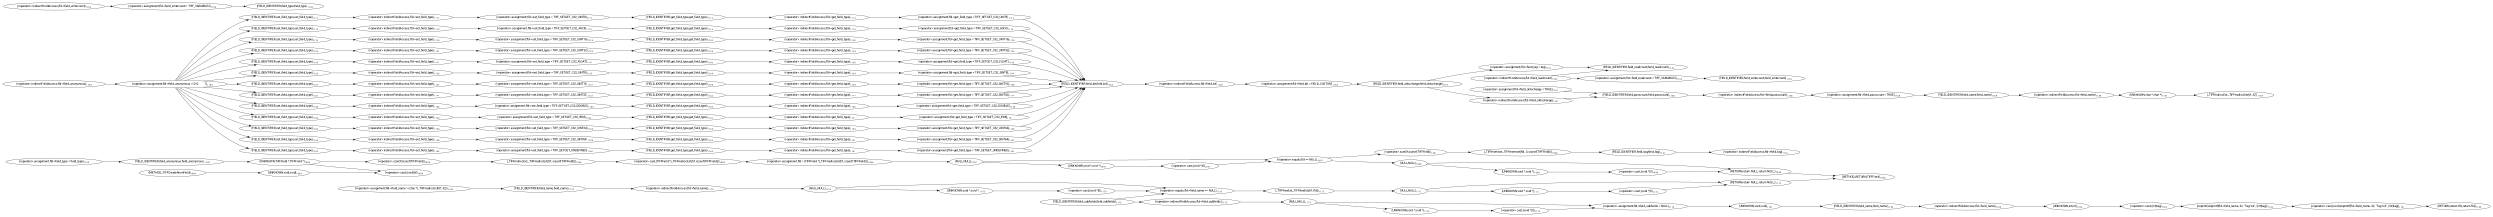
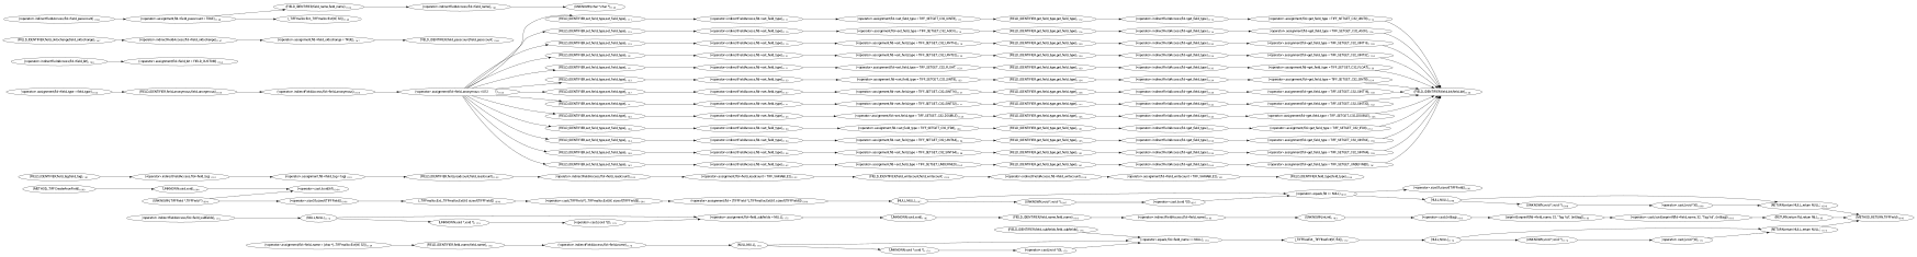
  digraph {
    fontname=Roboto
    rankdir=LR
    node [fontname=Roboto]
    edge [fontname=Roboto]
    n1 [label=<(&lt;operator&gt;.cast,(void)tif)<SUB>1094</SUB>>]
    n2 [label=<(UNKNOWN,TIFFField *,TIFFField *)<SUB>1096</SUB>>]
    n3 [label=<(&lt;operator&gt;.sizeOf,sizeof(TIFFField))<SUB>1096</SUB>>]
    n4 [label=<(&lt;operator&gt;.assignment,fld = (TIFFField *)_TIFFmallocExt(tif, sizeof(TIFFField)))<SUB>1096</SUB>>]
    n5 [label=<(NULL,NULL)<SUB>1097</SUB>>]
    n6 [label=<(&lt;operator&gt;.equals,fld == NULL)<SUB>1097</SUB>>]
    n7 [label=<(UNKNOWN,void *,void *)<SUB>1097</SUB>>]
-   n8 [label=<(_TIFFmemset,_TIFFmemset(fld, 0, sizeof(TIFFField)))<SUB>1099</SUB>>]
    n9 [label=<(FIELD_IDENTIFIER,field_tag,field_tag)<SUB>1101</SUB>>]
    n10 [label=<(&lt;operator&gt;.indirectFieldAccess,fld-&gt;field_tag)<SUB>1101</SUB>>]
    n11 [label=<(&lt;operator&gt;.assignment,fld-&gt;field_tag = tag)<SUB>1101</SUB>>]
    n12 [label=<(FIELD_IDENTIFIER,field_readcount,field_readcount)<SUB>1102</SUB>>]
    n13 [label=<(&lt;operator&gt;.indirectFieldAccess,fld-&gt;field_readcount)<SUB>1102</SUB>>]
    n14 [label=<(&lt;operator&gt;.assignment,fld-&gt;field_readcount = TIFF_VARIABLE2)<SUB>1102</SUB>>]
    n15 [label=<(FIELD_IDENTIFIER,field_writecount,field_writecount)<SUB>1103</SUB>>]
    n16 [label=<(&lt;operator&gt;.indirectFieldAccess,fld-&gt;field_writecount)<SUB>1103</SUB>>]
    n17 [label=<(&lt;operator&gt;.assignment,fld-&gt;field_writecount = TIFF_VARIABLE2)<SUB>1103</SUB>>]
    n18 [label=<(FIELD_IDENTIFIER,field_type,field_type)<SUB>1104</SUB>>]
    n19 [label=<(&lt;operator&gt;.assignment,fld-&gt;field_type = field_type)<SUB>1104</SUB>>]
    n20 [label=<(FIELD_IDENTIFIER,field_anonymous,field_anonymous)<SUB>1105</SUB>>]
    n21 [label=<(&lt;operator&gt;.indirectFieldAccess,fld-&gt;field_anonymous)<SUB>1105</SUB>>]
    n22 [label=<(&lt;operator&gt;.assignment,fld-&gt;field_anonymous =\012        1)<SUB>1105</SUB>>]
    n23 [label=<(FIELD_IDENTIFIER,set_field_type,set_field_type)<SUB>1111</SUB>>]
    n24 [label=<(FIELD_IDENTIFIER,set_field_type,set_field_type)<SUB>1115</SUB>>]
    n25 [label=<(FIELD_IDENTIFIER,set_field_type,set_field_type)<SUB>1119</SUB>>]
    n26 [label=<(FIELD_IDENTIFIER,set_field_type,set_field_type)<SUB>1123</SUB>>]
    n27 [label=<(FIELD_IDENTIFIER,set_field_type,set_field_type)<SUB>1129</SUB>>]
    n28 [label=<(FIELD_IDENTIFIER,set_field_type,set_field_type)<SUB>1133</SUB>>]
    n29 [label=<(FIELD_IDENTIFIER,set_field_type,set_field_type)<SUB>1137</SUB>>]
    n30 [label=<(FIELD_IDENTIFIER,set_field_type,set_field_type)<SUB>1141</SUB>>]
    n31 [label=<(FIELD_IDENTIFIER,set_field_type,set_field_type)<SUB>1145</SUB>>]
    n32 [label=<(FIELD_IDENTIFIER,set_field_type,set_field_type)<SUB>1150</SUB>>]
    n33 [label=<(FIELD_IDENTIFIER,set_field_type,set_field_type)<SUB>1154</SUB>>]
    n34 [label=<(FIELD_IDENTIFIER,set_field_type,set_field_type)<SUB>1158</SUB>>]
    n35 [label=<(FIELD_IDENTIFIER,set_field_type,set_field_type)<SUB>1162</SUB>>]
    n36 [label=<(&lt;operator&gt;.indirectFieldAccess,fld-&gt;set_field_type)<SUB>1111</SUB>>]
    n37 [label=<(&lt;operator&gt;.indirectFieldAccess,fld-&gt;set_field_type)<SUB>1115</SUB>>]
    n38 [label=<(&lt;operator&gt;.indirectFieldAccess,fld-&gt;set_field_type)<SUB>1119</SUB>>]
    n39 [label=<(&lt;operator&gt;.indirectFieldAccess,fld-&gt;set_field_type)<SUB>1123</SUB>>]
    n40 [label=<(&lt;operator&gt;.indirectFieldAccess,fld-&gt;set_field_type)<SUB>1129</SUB>>]
    n41 [label=<(&lt;operator&gt;.indirectFieldAccess,fld-&gt;set_field_type)<SUB>1133</SUB>>]
    n42 [label=<(&lt;operator&gt;.indirectFieldAccess,fld-&gt;set_field_type)<SUB>1137</SUB>>]
    n43 [label=<(&lt;operator&gt;.indirectFieldAccess,fld-&gt;set_field_type)<SUB>1141</SUB>>]
    n44 [label=<(&lt;operator&gt;.indirectFieldAccess,fld-&gt;set_field_type)<SUB>1145</SUB>>]
    n45 [label=<(&lt;operator&gt;.indirectFieldAccess,fld-&gt;set_field_type)<SUB>1150</SUB>>]
    n46 [label=<(&lt;operator&gt;.indirectFieldAccess,fld-&gt;set_field_type)<SUB>1154</SUB>>]
    n47 [label=<(&lt;operator&gt;.indirectFieldAccess,fld-&gt;set_field_type)<SUB>1158</SUB>>]
    n48 [label=<(&lt;operator&gt;.indirectFieldAccess,fld-&gt;set_field_type)<SUB>1162</SUB>>]
    n49 [label=<(&lt;operator&gt;.assignment,fld-&gt;field_bit = FIELD_CUSTOM)<SUB>1166</SUB>>]
    n50 [label=<(FIELD_IDENTIFIER,field_oktochange,field_oktochange)<SUB>1167</SUB>>]
    n51 [label=<(&lt;operator&gt;.indirectFieldAccess,fld-&gt;field_oktochange)<SUB>1167</SUB>>]
    n52 [label=<(&lt;operator&gt;.assignment,fld-&gt;field_oktochange = TRUE)<SUB>1167</SUB>>]
    n53 [label=<(FIELD_IDENTIFIER,field_passcount,field_passcount)<SUB>1168</SUB>>]
    n54 [label=<(&lt;operator&gt;.indirectFieldAccess,fld-&gt;field_passcount)<SUB>1168</SUB>>]
    n55 [label=<(&lt;operator&gt;.assignment,fld-&gt;field_passcount = TRUE)<SUB>1168</SUB>>]
    n56 [label=<(FIELD_IDENTIFIER,field_name,field_name)<SUB>1169</SUB>>]
    n57 [label=<(&lt;operator&gt;.indirectFieldAccess,fld-&gt;field_name)<SUB>1169</SUB>>]
    n58 [label=<(&lt;operator&gt;.assignment,fld-&gt;field_name = (char *)_TIFFmallocExt(tif, 32))<SUB>1169</SUB>>]
    n59 [label=<(FIELD_IDENTIFIER,field_name,field_name)<SUB>1170</SUB>>]
    n60 [label=<(&lt;operator&gt;.indirectFieldAccess,fld-&gt;field_name)<SUB>1170</SUB>>]
    n61 [label=<(&lt;operator&gt;.assignment,fld-&gt;field_subfields = NULL)<SUB>1175</SUB>>]
    n62 [label=<(UNKNOWN,void,void)<SUB>1183</SUB>>]
    n63 [label=<(FIELD_IDENTIFIER,field_name,field_name)<SUB>1183</SUB>>]
    n64 [label=<(&lt;operator&gt;.cast,(void)snprintf(fld-&gt;field_name, 32, &quot;Tag %d&quot;, (int)tag))<SUB>1183</SUB>>]
    n65 [label=<(RETURN,return fld;,return fld;)<SUB>1185</SUB>>]
    n66 [label=<(METHOD_RETURN,TIFFField)<SUB>1090</SUB>>]
    n67 [label=<(UNKNOWN,void,void)<SUB>1094</SUB>>]
    n68 [label=<(&lt;operator&gt;.cast,(TIFFField *)_TIFFmallocExt(tif, sizeof(TIFFField)))<SUB>1096</SUB>>]
    n69 [label=<(&lt;operator&gt;.sizeOf,sizeof(TIFFField))<SUB>1099</SUB>>]
    n70 [label=<(NULL,NULL)<SUB>1098</SUB>>]
    n71 [label=<(RETURN,return NULL;,return NULL;)<SUB>1098</SUB>>]
    n72 [label=<(UNKNOWN,void *,void *)<SUB>1098</SUB>>]
    n73 [label=<(&lt;operator&gt;.indirectFieldAccess,fld-&gt;field_bit)<SUB>1166</SUB>>]
    n74 [label=<(UNKNOWN,char *,char *)<SUB>1169</SUB>>]
    n75 [label=<(_TIFFmallocExt,_TIFFmallocExt(tif, 32))<SUB>1169</SUB>>]
    n76 [label=<(&lt;operator&gt;.equals,fld-&gt;field_name == NULL)<SUB>1170</SUB>>]
    n77 [label=<(_TIFFfreeExt,_TIFFfreeExt(tif, fld))<SUB>1172</SUB>>]
    n78 [label=<(NULL,NULL)<SUB>1173</SUB>>]
    n79 [label=<(FIELD_IDENTIFIER,field_subfields,field_subfields)<SUB>1175</SUB>>]
    n80 [label=<(&lt;operator&gt;.indirectFieldAccess,fld-&gt;field_subfields)<SUB>1175</SUB>>]
    n81 [label=<(NULL,NULL)<SUB>1175</SUB>>]
    n82 [label=<(UNKNOWN,void *,void *)<SUB>1175</SUB>>]
    n83 [label=<(&lt;operator&gt;.cast,(void *)0)<SUB>1175</SUB>>]
    n84 [label=<(&lt;operator&gt;.indirectFieldAccess,fld-&gt;field_name)<SUB>1183</SUB>>]
    n85 [label=<(snprintf,snprintf(fld-&gt;field_name, 32, &quot;Tag %d&quot;, (int)tag))<SUB>1183</SUB>>]
    n86 [label=<(_TIFFmallocExt,_TIFFmallocExt(tif, sizeof(TIFFField)))<SUB>1096</SUB>>]
    n87 [label=<(&lt;operator&gt;.cast,(void *)0)<SUB>1097</SUB>>]
    n88 [label=<(&lt;operator&gt;.assignment,fld-&gt;set_field_type = TIFF_SETGET_C32_UINT8)<SUB>1111</SUB>>]
    n89 [label=<(FIELD_IDENTIFIER,get_field_type,get_field_type)<SUB>1112</SUB>>]
    n90 [label=<(&lt;operator&gt;.indirectFieldAccess,fld-&gt;get_field_type)<SUB>1112</SUB>>]
    n91 [label=<(&lt;operator&gt;.assignment,fld-&gt;get_field_type = TIFF_SETGET_C32_UINT8)<SUB>1112</SUB>>]
    n92 [label=<(FIELD_IDENTIFIER,field_bit,field_bit)<SUB>1166</SUB>>]
    n93 [label=<(&lt;operator&gt;.assignment,fld-&gt;set_field_type = TIFF_SETGET_C32_ASCII)<SUB>1115</SUB>>]
    n94 [label=<(FIELD_IDENTIFIER,get_field_type,get_field_type)<SUB>1116</SUB>>]
    n95 [label=<(&lt;operator&gt;.indirectFieldAccess,fld-&gt;get_field_type)<SUB>1116</SUB>>]
    n96 [label=<(&lt;operator&gt;.assignment,fld-&gt;get_field_type = TIFF_SETGET_C32_ASCII)<SUB>1116</SUB>>]
    n97 [label=<(&lt;operator&gt;.assignment,fld-&gt;set_field_type = TIFF_SETGET_C32_UINT16)<SUB>1119</SUB>>]
    n98 [label=<(FIELD_IDENTIFIER,get_field_type,get_field_type)<SUB>1120</SUB>>]
    n99 [label=<(&lt;operator&gt;.indirectFieldAccess,fld-&gt;get_field_type)<SUB>1120</SUB>>]
    n100 [label=<(&lt;operator&gt;.assignment,fld-&gt;get_field_type = TIFF_SETGET_C32_UINT16)<SUB>1120</SUB>>]
    n101 [label=<(&lt;operator&gt;.assignment,fld-&gt;set_field_type = TIFF_SETGET_C32_UINT32)<SUB>1123</SUB>>]
    n102 [label=<(FIELD_IDENTIFIER,get_field_type,get_field_type)<SUB>1124</SUB>>]
    n103 [label=<(&lt;operator&gt;.indirectFieldAccess,fld-&gt;get_field_type)<SUB>1124</SUB>>]
    n104 [label=<(&lt;operator&gt;.assignment,fld-&gt;get_field_type = TIFF_SETGET_C32_UINT32)<SUB>1124</SUB>>]
    n105 [label=<(&lt;operator&gt;.assignment,fld-&gt;set_field_type = TIFF_SETGET_C32_FLOAT)<SUB>1129</SUB>>]
    n106 [label=<(FIELD_IDENTIFIER,get_field_type,get_field_type)<SUB>1130</SUB>>]
    n107 [label=<(&lt;operator&gt;.indirectFieldAccess,fld-&gt;get_field_type)<SUB>1130</SUB>>]
    n108 [label=<(&lt;operator&gt;.assignment,fld-&gt;get_field_type = TIFF_SETGET_C32_FLOAT)<SUB>1130</SUB>>]
    n109 [label=<(&lt;operator&gt;.assignment,fld-&gt;set_field_type = TIFF_SETGET_C32_SINT8)<SUB>1133</SUB>>]
    n110 [label=<(FIELD_IDENTIFIER,get_field_type,get_field_type)<SUB>1134</SUB>>]
    n111 [label=<(&lt;operator&gt;.indirectFieldAccess,fld-&gt;get_field_type)<SUB>1134</SUB>>]
    n112 [label=<(&lt;operator&gt;.assignment,fld-&gt;get_field_type = TIFF_SETGET_C32_SINT8)<SUB>1134</SUB>>]
    n113 [label=<(&lt;operator&gt;.assignment,fld-&gt;set_field_type = TIFF_SETGET_C32_SINT16)<SUB>1137</SUB>>]
    n114 [label=<(FIELD_IDENTIFIER,get_field_type,get_field_type)<SUB>1138</SUB>>]
    n115 [label=<(&lt;operator&gt;.indirectFieldAccess,fld-&gt;get_field_type)<SUB>1138</SUB>>]
    n116 [label=<(&lt;operator&gt;.assignment,fld-&gt;get_field_type = TIFF_SETGET_C32_SINT16)<SUB>1138</SUB>>]
    n117 [label=<(&lt;operator&gt;.assignment,fld-&gt;set_field_type = TIFF_SETGET_C32_SINT32)<SUB>1141</SUB>>]
    n118 [label=<(FIELD_IDENTIFIER,get_field_type,get_field_type)<SUB>1142</SUB>>]
    n119 [label=<(&lt;operator&gt;.indirectFieldAccess,fld-&gt;get_field_type)<SUB>1142</SUB>>]
    n120 [label=<(&lt;operator&gt;.assignment,fld-&gt;get_field_type = TIFF_SETGET_C32_SINT32)<SUB>1142</SUB>>]
    n121 [label=<(&lt;operator&gt;.assignment,fld-&gt;set_field_type = TIFF_SETGET_C32_DOUBLE)<SUB>1145</SUB>>]
    n122 [label=<(FIELD_IDENTIFIER,get_field_type,get_field_type)<SUB>1146</SUB>>]
    n123 [label=<(&lt;operator&gt;.indirectFieldAccess,fld-&gt;get_field_type)<SUB>1146</SUB>>]
    n124 [label=<(&lt;operator&gt;.assignment,fld-&gt;get_field_type = TIFF_SETGET_C32_DOUBLE)<SUB>1146</SUB>>]
    n125 [label=<(&lt;operator&gt;.assignment,fld-&gt;set_field_type = TIFF_SETGET_C32_IFD8)<SUB>1150</SUB>>]
    n126 [label=<(FIELD_IDENTIFIER,get_field_type,get_field_type)<SUB>1151</SUB>>]
    n127 [label=<(&lt;operator&gt;.indirectFieldAccess,fld-&gt;get_field_type)<SUB>1151</SUB>>]
    n128 [label=<(&lt;operator&gt;.assignment,fld-&gt;get_field_type = TIFF_SETGET_C32_IFD8)<SUB>1151</SUB>>]
    n129 [label=<(&lt;operator&gt;.assignment,fld-&gt;set_field_type = TIFF_SETGET_C32_UINT64)<SUB>1154</SUB>>]
    n130 [label=<(FIELD_IDENTIFIER,get_field_type,get_field_type)<SUB>1155</SUB>>]
    n131 [label=<(&lt;operator&gt;.indirectFieldAccess,fld-&gt;get_field_type)<SUB>1155</SUB>>]
    n132 [label=<(&lt;operator&gt;.assignment,fld-&gt;get_field_type = TIFF_SETGET_C32_UINT64)<SUB>1155</SUB>>]
    n133 [label=<(&lt;operator&gt;.assignment,fld-&gt;set_field_type = TIFF_SETGET_C32_SINT64)<SUB>1158</SUB>>]
    n134 [label=<(FIELD_IDENTIFIER,get_field_type,get_field_type)<SUB>1159</SUB>>]
    n135 [label=<(&lt;operator&gt;.indirectFieldAccess,fld-&gt;get_field_type)<SUB>1159</SUB>>]
    n136 [label=<(&lt;operator&gt;.assignment,fld-&gt;get_field_type = TIFF_SETGET_C32_SINT64)<SUB>1159</SUB>>]
    n137 [label=<(&lt;operator&gt;.assignment,fld-&gt;set_field_type = TIFF_SETGET_UNDEFINED)<SUB>1162</SUB>>]
    n138 [label=<(FIELD_IDENTIFIER,get_field_type,get_field_type)<SUB>1163</SUB>>]
    n139 [label=<(&lt;operator&gt;.indirectFieldAccess,fld-&gt;get_field_type)<SUB>1163</SUB>>]
    n140 [label=<(&lt;operator&gt;.assignment,fld-&gt;get_field_type = TIFF_SETGET_UNDEFINED)<SUB>1163</SUB>>]
    n141 [label=<(NULL,NULL)<SUB>1170</SUB>>]
    n142 [label=<(UNKNOWN,void *,void *)<SUB>1170</SUB>>]
    n143 [label=<(&lt;operator&gt;.cast,(void *)0)<SUB>1170</SUB>>]
    n144 [label=<(RETURN,return NULL;,return NULL;)<SUB>1173</SUB>>]
    n145 [label=<(UNKNOWN,void *,void *)<SUB>1173</SUB>>]
    n146 [label=<(UNKNOWN,int,int)<SUB>1183</SUB>>]
    n147 [label=<(&lt;operator&gt;.cast,(int)tag)<SUB>1183</SUB>>]
    n148 [label=<(&lt;operator&gt;.cast,(void *)0)<SUB>1098</SUB>>]
    n149 [label=<(&lt;operator&gt;.cast,(void *)0)<SUB>1173</SUB>>]
    n150 [label=<(METHOD,_TIFFCreateAnonField)<SUB>1090</SUB>>]
    n2 -> n1
    n2 -> n3
    n3 -> n86
    n4 -> n5
    n5 -> n6
    n5 -> n7
    n6 -> n69
    n6 -> n70
    n7 -> n87
-   n8 -> n9
    n9 -> n10
-   n50 -> n11
+   n10 -> n11
    n11 -> n12
-   n13 -> n12
+   n12 -> n13
    n13 -> n14
    n14 -> n15
+   n15 -> n16
    n16 -> n17
    n17 -> n18
    n19 -> n20
-   n20 -> n2
+   n20 -> n21
    n21 -> n22
    n22 -> n23
    n22 -> n24
    n22 -> n25
    n22 -> n26
    n22 -> n27
    n22 -> n28
    n22 -> n29
    n22 -> n30
    n22 -> n31
    n22 -> n32
    n22 -> n33
    n22 -> n34
    n22 -> n35
    n23 -> n36
    n24 -> n37
    n25 -> n38
    n26 -> n39
    n27 -> n40
    n28 -> n41
    n29 -> n42
    n30 -> n43
    n31 -> n44
    n32 -> n45
    n33 -> n46
    n34 -> n47
    n35 -> n48
    n36 -> n88
    n37 -> n93
    n38 -> n97
    n39 -> n101
    n40 -> n105
    n41 -> n109
    n42 -> n113
    n43 -> n117
    n44 -> n121
    n45 -> n125
    n46 -> n129
    n47 -> n133
    n48 -> n137
-   n49 -> n50
    n50 -> n51
-   n51 -> n53
+   n51 -> n52
    n52 -> n53
-   n53 -> n54
    n54 -> n55
    n55 -> n56
    n56 -> n57
    n57 -> n74
    n58 -> n59
    n59 -> n60
    n60 -> n141
    n61 -> n62
    n62 -> n63
    n63 -> n84
    n64 -> n65
+   n65 -> n66
    n67 -> n1
    n68 -> n4
-   n69 -> n8
    n70 -> n71
    n70 -> n72
    n71 -> n66
    n72 -> n148
    n73 -> n49
-   n74 -> n75
+   n55 -> n75
    n76 -> n77
    n77 -> n78
    n78 -> n144
    n78 -> n145
    n79 -> n76
-   n79 -> n80
    n80 -> n81
    n81 -> n61
    n81 -> n82
    n82 -> n83
    n83 -> n61
    n84 -> n146
    n85 -> n64
    n86 -> n68
    n87 -> n6
    n88 -> n89
    n89 -> n90
    n90 -> n91
    n91 -> n92
-   n92 -> n73
    n93 -> n94
    n94 -> n95
    n95 -> n96
    n96 -> n92
    n97 -> n98
    n98 -> n99
    n99 -> n100
    n100 -> n92
    n101 -> n102
    n102 -> n103
    n103 -> n104
    n104 -> n92
    n105 -> n106
    n106 -> n107
    n107 -> n108
    n108 -> n92
    n109 -> n110
    n110 -> n111
    n111 -> n112
    n112 -> n92
    n113 -> n114
    n114 -> n115
    n115 -> n116
    n116 -> n92
    n117 -> n118
    n118 -> n119
    n119 -> n120
    n120 -> n92
    n121 -> n122
    n122 -> n123
    n123 -> n124
    n124 -> n92
    n125 -> n126
    n126 -> n127
    n127 -> n128
    n128 -> n92
    n129 -> n130
    n130 -> n131
    n131 -> n132
    n132 -> n92
    n133 -> n134
    n134 -> n135
    n135 -> n136
    n136 -> n92
    n137 -> n138
    n138 -> n139
    n139 -> n140
    n140 -> n92
    n141 -> n76
    n141 -> n142
    n142 -> n143
    n143 -> n76
    n144 -> n66
    n145 -> n149
    n146 -> n147
    n147 -> n85
    n148 -> n71
    n149 -> n144
    n150 -> n67
  }
